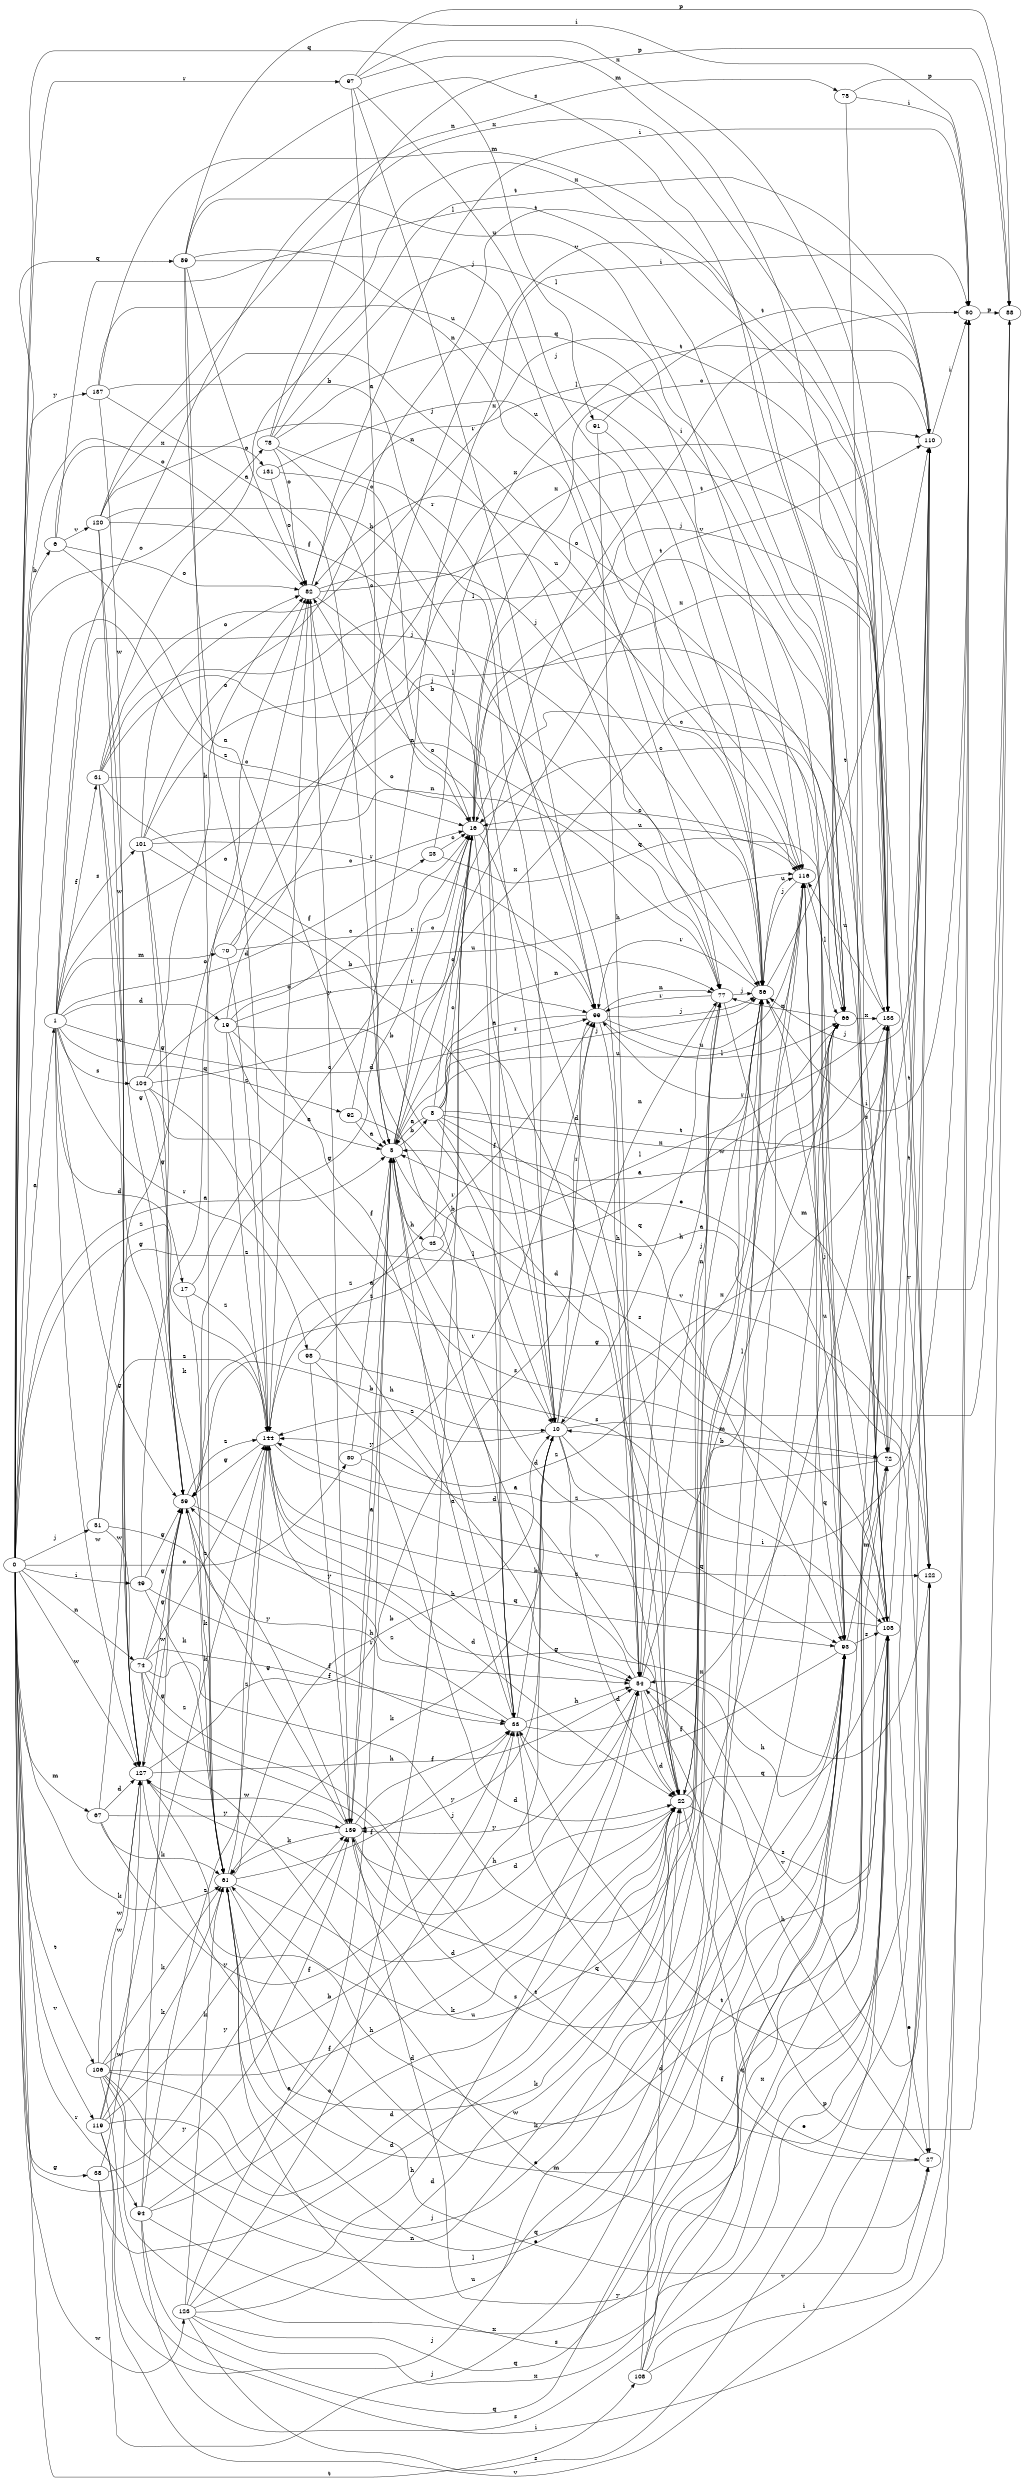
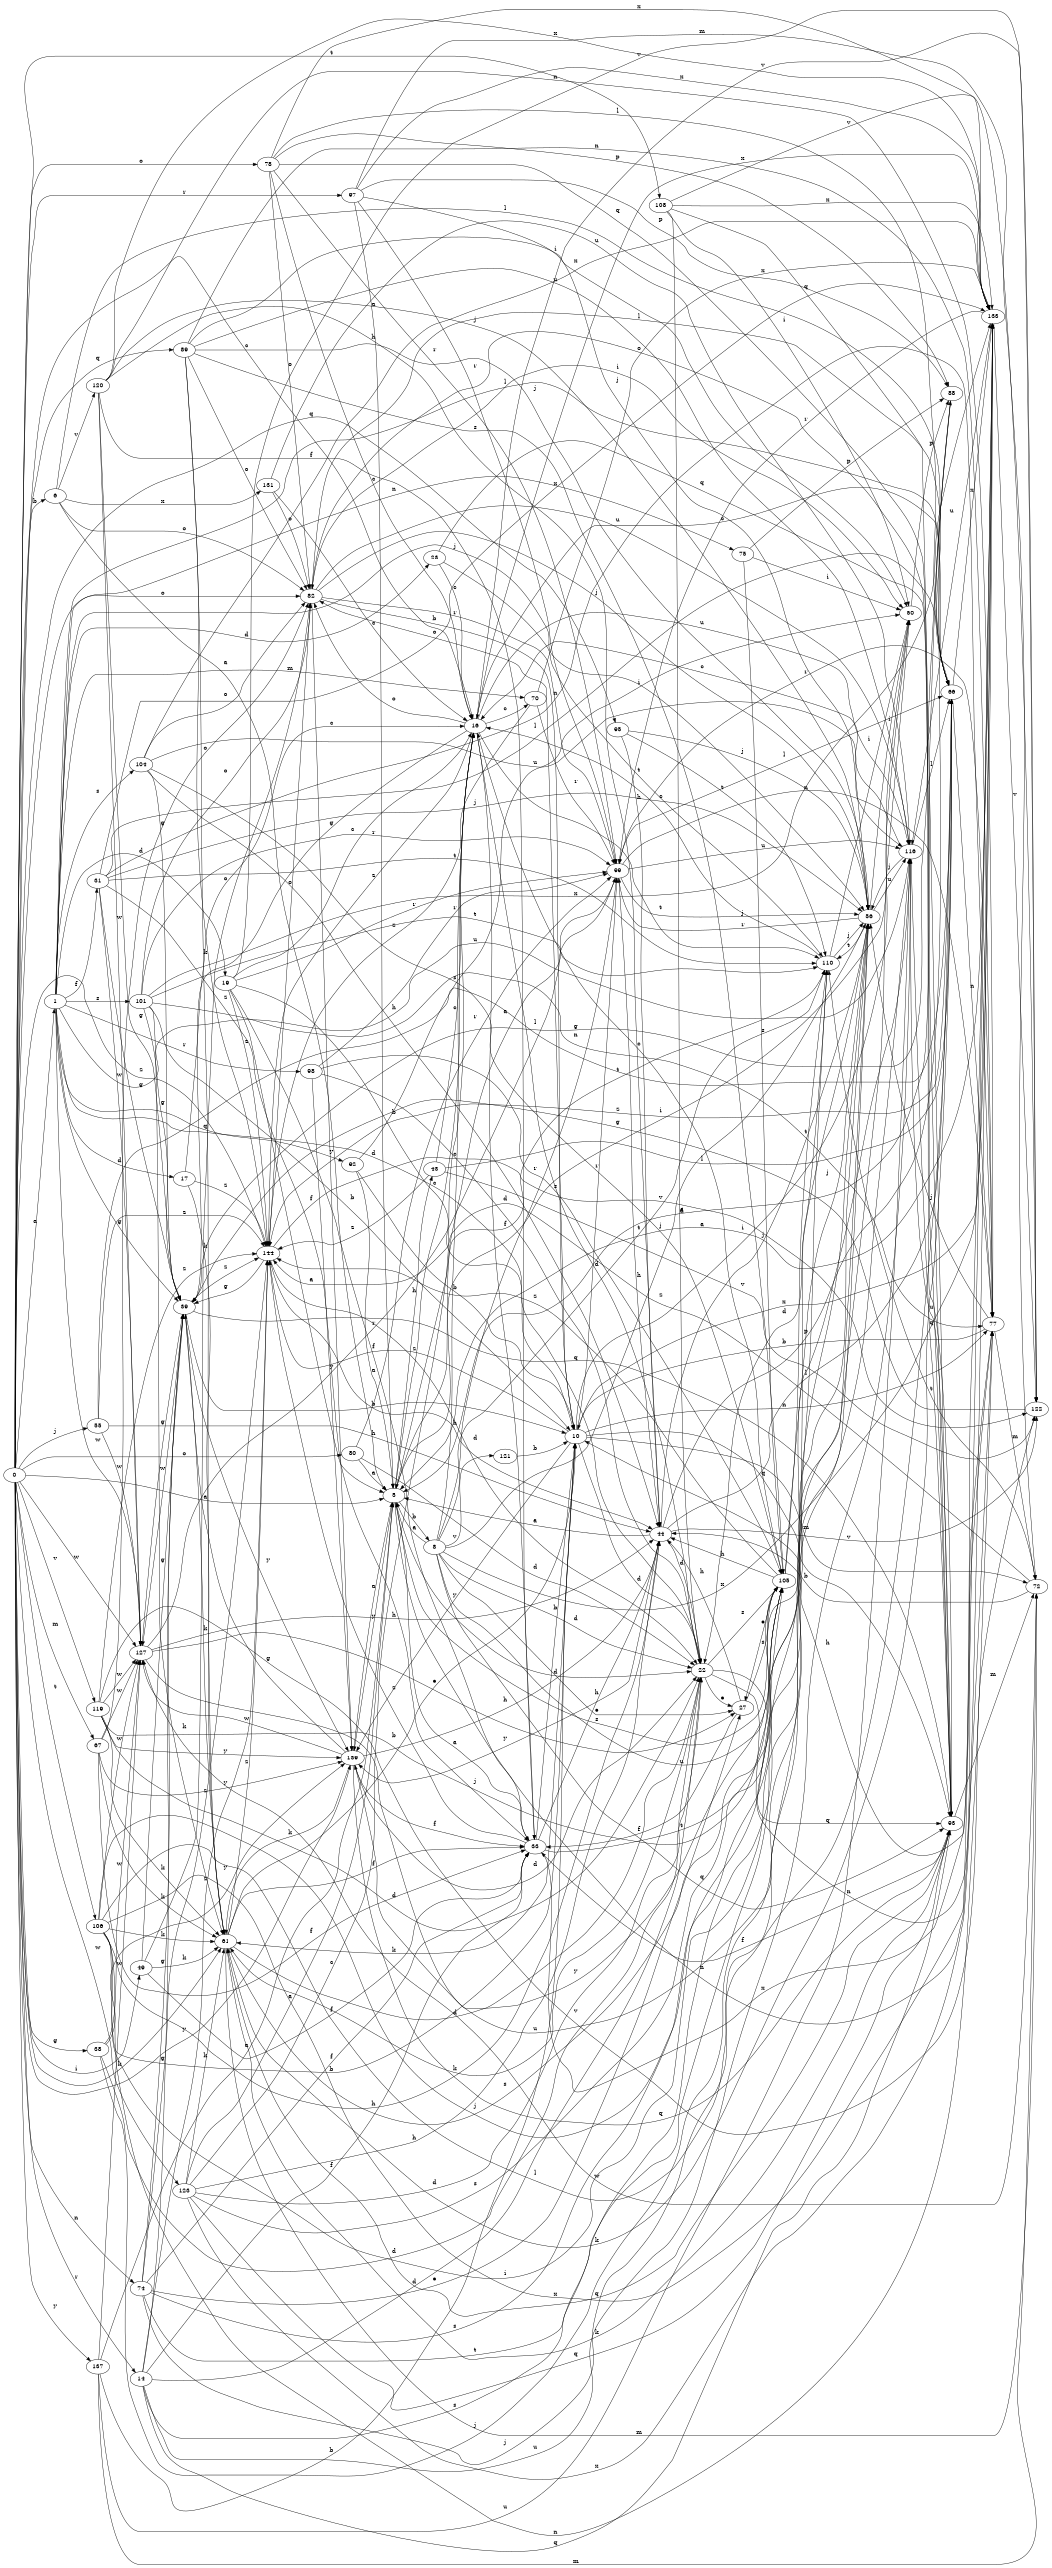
  strict digraph {
    rankdir=LR
    0
    1
    5
    6
    16
    38
    49
-   55 [label=51]
+   55
    61
    67
    74
    78
    80
    82
    89
-   91
-   94
+   91 [label=95]
+   94 [label=14]
    97
    106
    108
    119
    123
    127
    137
    139
    144
    17
    19
    n29 [label=23]
    22
    31
    39
    56
    66
    70
    75
    92
    98
    101
    104
    116
    8
    43
    50
    77
    105
    110
    120
    131
    133
    33
    122
-   44 [label=54]
+   44
    93
    10
    72
    27
    99
    88
+   121
    0 -> 1 [label=a]
    0 -> 5 [label=a]
    0 -> 6 [label=b]
    0 -> 16 [label=c]
    0 -> 38 [label=g]
    0 -> 49 [label=i]
    0 -> 55 [label=j]
    0 -> 61 [label=k]
    0 -> 67 [label=m]
    0 -> 74 [label=n]
    0 -> 78 [label=o]
    0 -> 80 [label=o]
    0 -> 82 [label=o]
    0 -> 89 [label=q]
    0 -> 91 [label=q]
    0 -> 94 [label=r]
    0 -> 97 [label=r]
    0 -> 106 [label=t]
    0 -> 108 [label=t]
    0 -> 119 [label=v]
    0 -> 123 [label=w]
    0 -> 127 [label=w]
    0 -> 137 [label=y]
    0 -> 139 [label=y]
    0 -> 144 [label=z]
    1 -> 127 [label=w]
    1 -> 17 [label=d]
    1 -> 19 [label=d]
    1 -> n29 [label=d]
    1 -> 22 [label=d]
    1 -> 31 [label=f]
    1 -> 39 [label=g]
    1 -> 56 [label=j]
    1 -> 66 [label=l]
    1 -> 70 [label=m]
    1 -> 75 [label=n]
    1 -> 92 [label=q]
    1 -> 98 [label=r]
    1 -> 101 [label=s]
    1 -> 104 [label=s]
+   1 -> 116 [label=u]
    5 -> 16 [label=c]
    5 -> 139 [label=y]
    5 -> 22 [label=d]
    5 -> 8 [label=b]
    5 -> 43 [label=h]
    5 -> 50 [label=i]
    5 -> 77 [label=n]
    5 -> 105 [label=s]
    5 -> 110 [label=t]
    6 -> 5 [label=a]
    6 -> 82 [label=o]
    6 -> 66 [label=l]
    6 -> 120 [label=v]
    6 -> 131 [label=x]
    16 -> 82 [label=o]
    16 -> 144 [label=z]
    16 -> 22 [label=d]
    16 -> 39 [label=g]
    16 -> 116 [label=u]
    16 -> 110 [label=t]
    16 -> 133 [label=x]
    16 -> 33 [label=f]
    16 -> 122 [label=v]
    38 -> 127 [label=w]
    38 -> 139 [label=y]
    38 -> 22 [label=d]
    38 -> 56 [label=j]
    49 -> 61 [label=k]
    49 -> 82 [label=o]
    49 -> 39 [label=g]
    49 -> 33 [label=f]
    55 -> 127 [label=w]
    55 -> 144 [label=z]
    55 -> 66 [label=l]
    55 -> 44 [label=h]
    61 -> 144 [label=z]
    61 -> 22 [label=d]
    61 -> 105 [label=s]
    61 -> 33 [label=f]
    61 -> 93 [label=q]
    61 -> 10 [label=b]
    61 -> 72 [label=m]
    67 -> 61 [label=k]
    67 -> 82 [label=o]
-   67 -> 127 [label=d]
+   67 -> 127 [label=w]
    67 -> 139 [label=y]
    67 -> 33 [label=f]
    74 -> 144 [label=z]
    74 -> 39 [label=g]
    74 -> 56 [label=j]
    74 -> 105 [label=s]
    74 -> 110 [label=t]
    74 -> 33 [label=f]
    74 -> 27 [label=e]
    78 -> 16 [label=c]
    78 -> 82 [label=o]
    78 -> 66 [label=l]
    78 -> 133 [label=x]
    78 -> 93 [label=q]
    78 -> 99 [label=r]
    78 -> 88 [label=p]
    80 -> 5 [label=a]
    80 -> 22 [label=d]
    80 -> 99 [label=r]
    82 -> 139 [label=y]
    82 -> 56 [label=j]
    82 -> 66 [label=l]
    82 -> 116 [label=u]
    82 -> 50 [label=i]
    82 -> 10 [label=b]
+   82 -> 99 [label=r]
    89 -> 61 [label=k]
    89 -> 82 [label=o]
    89 -> 144 [label=z]
    89 -> 56 [label=j]
    89 -> 116 [label=u]
    89 -> 50 [label=i]
    89 -> 77 [label=n]
    89 -> 105 [label=s]
    91 -> 56 [label=j]
    91 -> 110 [label=t]
    91 -> 44 [label=h]
    94 -> 144 [label=z]
    94 -> 22 [label=d]
    94 -> 39 [label=g]
    94 -> 116 [label=u]
    94 -> 105 [label=s]
    94 -> 33 [label=f]
    94 -> 93 [label=q]
    97 -> 5 [label=a]
    97 -> 56 [label=j]
    97 -> 133 [label=x]
    97 -> 72 [label=m]
    97 -> 99 [label=r]
    97 -> 88 [label=p]
    106 -> 61 [label=k]
    106 -> 127 [label=w]
    106 -> 56 [label=j]
    106 -> 66 [label=l]
    106 -> 50 [label=i]
    106 -> 77 [label=n]
    106 -> 133 [label=x]
    106 -> 44 [label=h]
    106 -> 10 [label=b]
    108 -> 22 [label=d]
    108 -> 50 [label=i]
    108 -> 133 [label=x]
    108 -> 122 [label=v]
    108 -> 93 [label=q]
    119 -> 61 [label=k]
    119 -> 127 [label=w]
    119 -> 139 [label=y]
    119 -> 144 [label=z]
    119 -> 22 [label=d]
    119 -> 56 [label=j]
    119 -> 122 [label=v]
    123 -> 5 [label=a]
    123 -> 16 [label=c]
    123 -> 61 [label=k]
    123 -> 22 [label=d]
    123 -> 105 [label=s]
    123 -> 133 [label=x]
    123 -> 44 [label=h]
    123 -> 93 [label=q]
    127 -> 39 [label=g]
    127 -> 116 [label=u]
    127 -> 44 [label=h]
    127 -> 27 [label=e]
    127 -> 99 [label=r]
    137 -> 5 [label=a]
    137 -> 127 [label=w]
    137 -> 116 [label=u]
    137 -> 10 [label=b]
    137 -> 72 [label=m]
    139 -> 5 [label=a]
    139 -> 61 [label=k]
    139 -> 127 [label=w]
    139 -> 22 [label=d]
    139 -> 39 [label=g]
    139 -> 33 [label=f]
    139 -> 44 [label=h]
    139 -> 93 [label=q]
    144 -> 82 [label=o]
    144 -> 22 [label=d]
    144 -> 39 [label=g]
    144 -> 122 [label=v]
    144 -> 44 [label=h]
    17 -> 16 [label=c]
    17 -> 61 [label=k]
    17 -> 144 [label=z]
    19 -> 5 [label=a]
    19 -> 16 [label=c]
    19 -> 144 [label=z]
    19 -> 33 [label=f]
    19 -> 122 [label=v]
    19 -> 10 [label=b]
    19 -> 99 [label=r]
    n29 -> 16 [label=c]
    n29 -> 110 [label=t]
    n29 -> 93 [label=q]
    22 -> 61 [label=k]
    22 -> 77 [label=n]
    22 -> 105 [label=s]
    22 -> 93 [label=q]
    22 -> 27 [label=e]
    31 -> 127 [label=w]
    31 -> 39 [label=g]
    31 -> 56 [label=j]
    31 -> 66 [label=l]
    31 -> 77 [label=n]
    31 -> 110 [label=t]
    31 -> 133 [label=x]
    31 -> 33 [label=f]
    39 -> 61 [label=k]
    39 -> 127 [label=w]
    39 -> 139 [label=y]
    39 -> 144 [label=z]
    39 -> 93 [label=q]
    39 -> 10 [label=b]
-   56 -> 22 [label=w]
+   56 -> 22 [label=d]
    56 -> 116 [label=u]
    56 -> 50 [label=i]
    56 -> 110 [label=t]
    56 -> 99 [label=r]
    66 -> 16 [label=c]
    66 -> 61 [label=k]
    66 -> 144 [label=z]
    66 -> 77 [label=n]
    66 -> 133 [label=x]
-   70 -> 16 [label=c]
+   16 -> 70 [label=c]
    70 -> 144 [label=z]
    70 -> 133 [label=x]
    70 -> 99 [label=r]
    75 -> 50 [label=i]
    75 -> 105 [label=s]
    75 -> 88 [label=p]
    92 -> 5 [label=a]
    92 -> 50 [label=i]
    92 -> 10 [label=b]
    98 -> 139 [label=y]
    98 -> 22 [label=d]
    98 -> 105 [label=s]
    98 -> 99 [label=r]
    101 -> 61 [label=k]
    101 -> 82 [label=o]
    101 -> 39 [label=g]
    101 -> 77 [label=n]
    101 -> 110 [label=t]
    101 -> 133 [label=x]
    101 -> 10 [label=b]
    101 -> 99 [label=r]
    104 -> 82 [label=o]
    104 -> 39 [label=g]
    104 -> 116 [label=u]
    104 -> 105 [label=s]
    104 -> 133 [label=x]
    104 -> 44 [label=h]
    116 -> 16 [label=c]
    116 -> 56 [label=j]
    116 -> 66 [label=l]
    116 -> 93 [label=q]
    8 -> 5 [label=a]
    8 -> 16 [label=c]
    8 -> 22 [label=d]
    8 -> 56 [label=j]
    8 -> 116 [label=u]
    8 -> 110 [label=t]
    8 -> 133 [label=x]
    8 -> 93 [label=q]
    8 -> 27 [label=e]
    8 -> 99 [label=r]
+   8 -> 121 [label=v]
    43 -> 16 [label=c]
    43 -> 144 [label=z]
    43 -> 66 [label=l]
    43 -> 122 [label=v]
    50 -> 88 [label=p]
    77 -> 56 [label=j]
    77 -> 44 [label=h]
    77 -> 10 [label=b]
    77 -> 72 [label=m]
    77 -> 99 [label=r]
    105 -> 16 [label=c]
    105 -> 139 [label=y]
    105 -> 144 [label=z]
    105 -> 56 [label=j]
    105 -> 110 [label=t]
    105 -> 44 [label=h]
    105 -> 27 [label=e]
    110 -> 16 [label=c]
    110 -> 56 [label=j]
    110 -> 50 [label=i]
    120 -> 127 [label=w]
    120 -> 39 [label=g]
    120 -> 56 [label=j]
    120 -> 77 [label=n]
    120 -> 133 [label=x]
    120 -> 33 [label=f]
    120 -> 44 [label=h]
    131 -> 16 [label=c]
    131 -> 82 [label=o]
    131 -> 116 [label=u]
    133 -> 5 [label=a]
    133 -> 116 [label=u]
    133 -> 122 [label=v]
    133 -> 99 [label=r]
    33 -> 5 [label=a]
    33 -> 144 [label=z]
    33 -> 110 [label=t]
    33 -> 133 [label=x]
    33 -> 44 [label=h]
    33 -> 10 [label=b]
    122 -> 39 [label=g]
    44 -> 5 [label=a]
    44 -> 139 [label=y]
    44 -> 22 [label=d]
    44 -> 56 [label=j]
    44 -> 66 [label=l]
    44 -> 122 [label=v]
    44 -> 88 [label=p]
    93 -> 61 [label=k]
    93 -> 82 [label=o]
    93 -> 116 [label=u]
    93 -> 33 [label=f]
    93 -> 72 [label=m]
    10 -> 61 [label=k]
    10 -> 82 [label=o]
    10 -> 139 [label=y]
    10 -> 144 [label=z]
    10 -> 22 [label=d]
    10 -> 50 [label=i]
    10 -> 77 [label=n]
    10 -> 133 [label=x]
    10 -> 93 [label=q]
    10 -> 72 [label=m]
    10 -> 99 [label=r]
    72 -> 127 [label=w]
    72 -> 144 [label=z]
    72 -> 110 [label=t]
    72 -> 10 [label=b]
-   93 -> 105 [label=s]
+   27 -> 105 [label=s]
    27 -> 33 [label=f]
    27 -> 44 [label=h]
    99 -> 5 [label=a]
    99 -> 56 [label=j]
    99 -> 66 [label=l]
    99 -> 116 [label=u]
    99 -> 77 [label=n]
    99 -> 44 [label=h]
    88 -> 5 [label=a]
    88 -> 39 [label=g]
+   121 -> 10 [label=b]
  }
